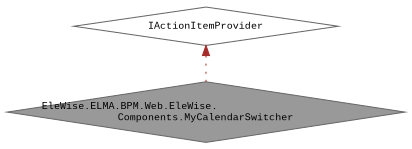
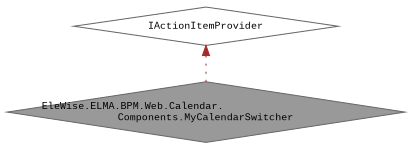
  digraph {
    fontname="Liberation Mono"
    node [color=gray40 fontname="Liberation Mono" fontsize=10 shape=diamond style=filled]
-   n1 [fillcolor=grey60 fontcolor=black height=0.2 label="EleWise.ELMA.BPM.Web.EleWise.\lComponents.MyCalendarSwitcher" width=0.4]
+   n1 [fillcolor=grey60 fontcolor=black height=0.2 label="EleWise.ELMA.BPM.Web.Calendar.\lComponents.MyCalendarSwitcher" width=0.4]
    n2 [fillcolor=white height=0.2 label=IActionItemProvider width=0.4]
    n2 -> n1 [color=brown dir=back fontname="Liberation Mono" fontsize=10 labelfontname=Helvetica labelfontsize=10 style=dotted]
  }
